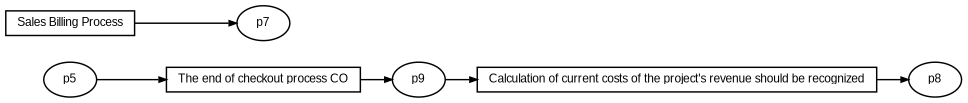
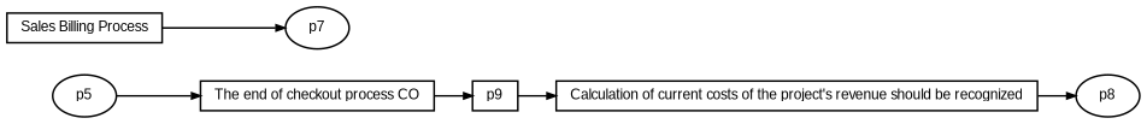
  digraph {
    fontname=Arial
    fontsize=8
    rankdir=LR
    ranksep=.3
    remincross=true
    node [fontname=Arial fontsize=8 shape=oval]
    edge [arrowsize=0.5]
    n1 [height=.2 label="Calculation of current costs of the project's revenue should be recognized" shape=box width=.2]
    n2 [height=.2 label=p8 width=.2]
    n3 [height=.2 label="Sales Billing Process" shape=box width=.2]
    n4 [height=.2 label=p7 width=.2]
    n5 [height=.2 label="The end of checkout process CO" shape=box width=.2]
-   n6 [height=.2 label=p9 width=.2]
+   n6 [height=.2 label=p9 shape=box width=.2]
    n7 [height=.2 label=p5 width=.2]
    n1 -> n2
    n3 -> n4
    n5 -> n6
    n6 -> n1
    n7 -> n5
  }
